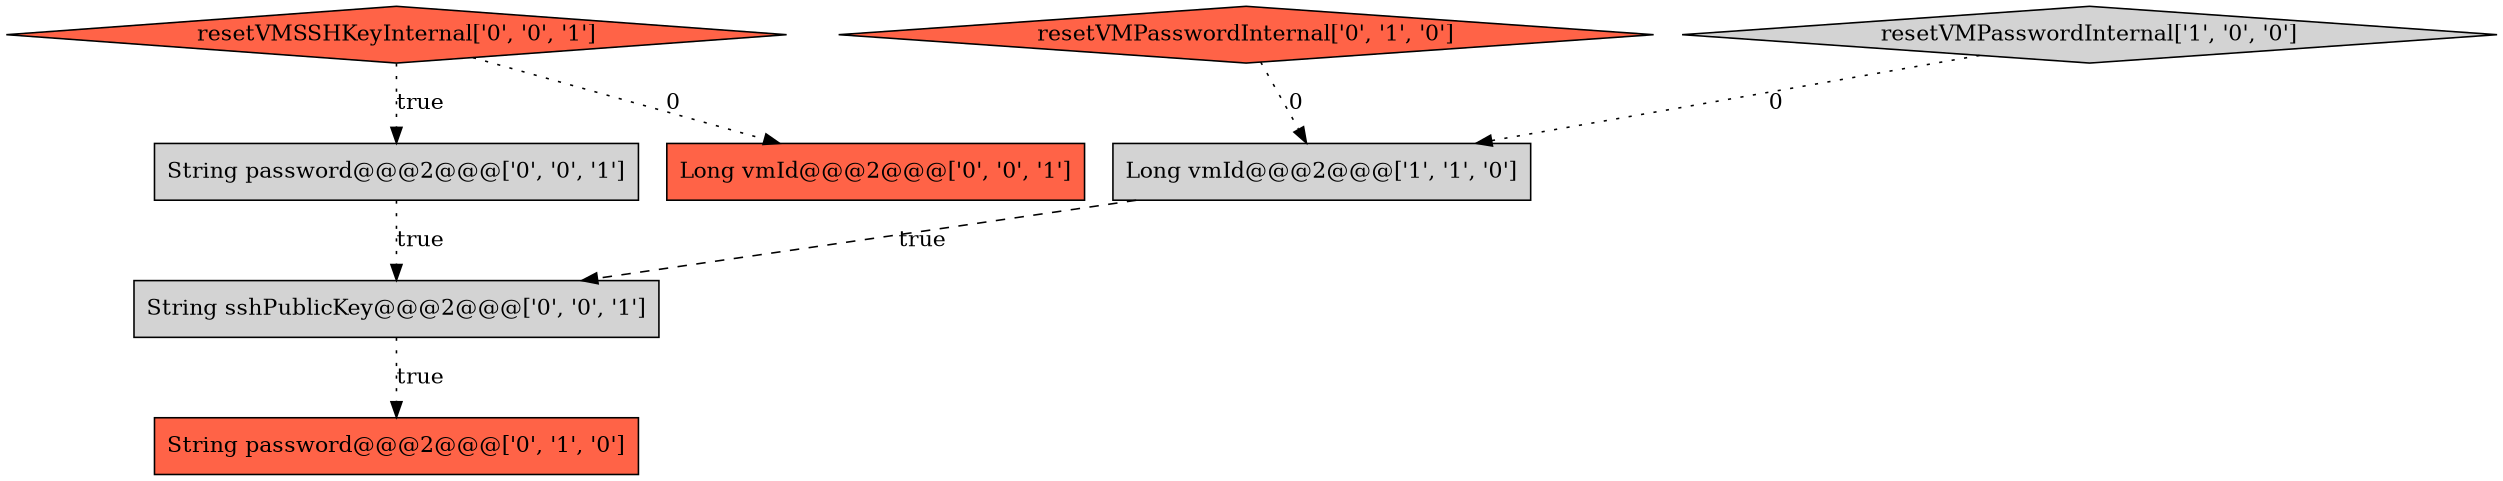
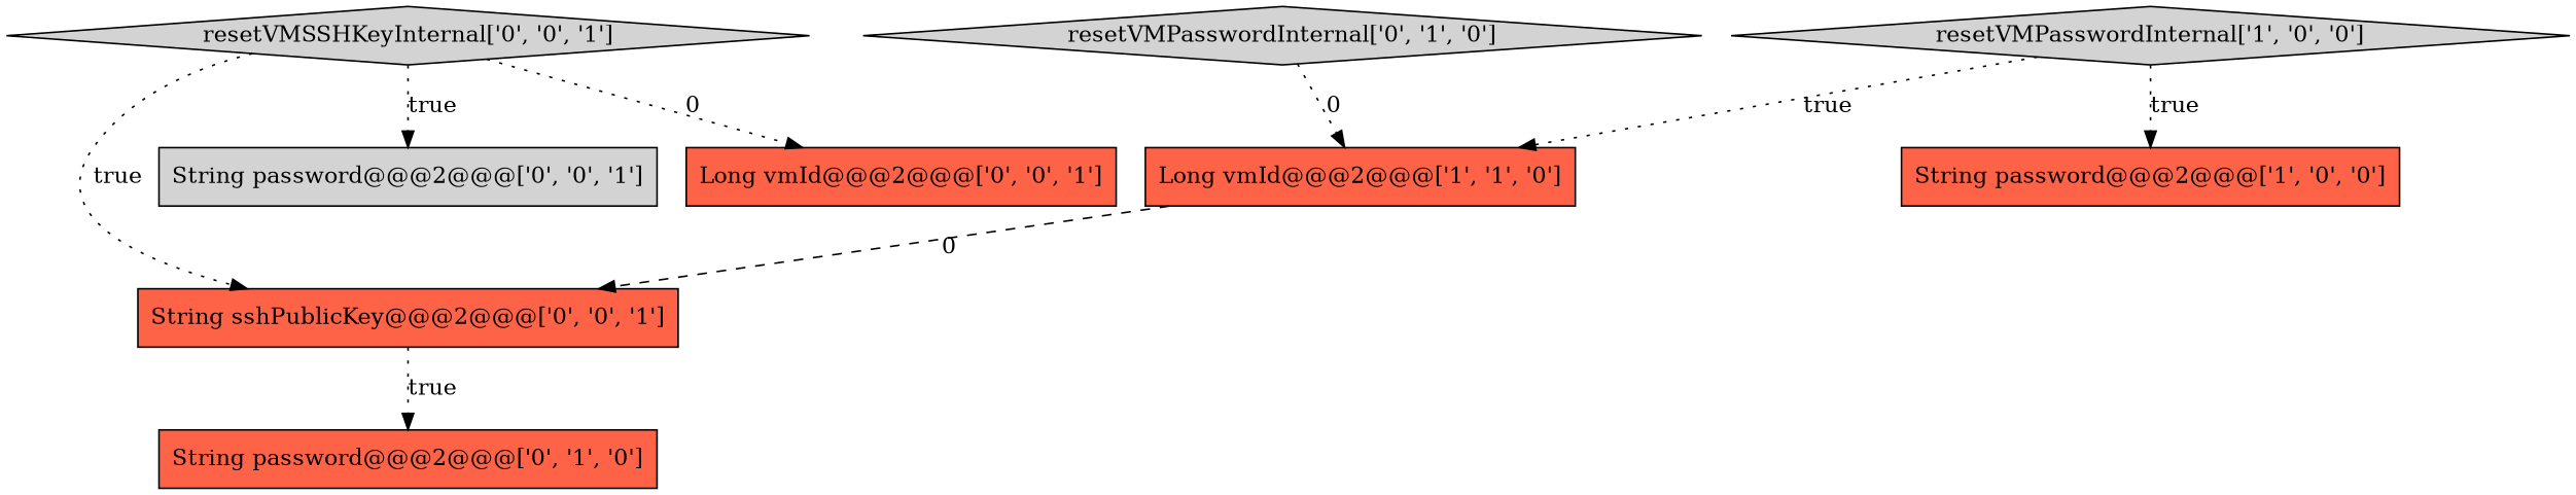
  digraph {
    node [fillcolor=tomato shape=box style=filled]
    edge [style=dotted]
-   n1 [label="resetVMPasswordInternal['0', '1', '0']" shape=diamond]
-   n2 [fillcolor=lightgray label="Long vmId@@@2@@@['1', '1', '0']"]
+   n1 [fillcolor=lightgray label="resetVMPasswordInternal['0', '1', '0']" shape=diamond]
+   n2 [label="Long vmId@@@2@@@['1', '1', '0']"]
    n3 [label="String password@@@2@@@['0', '1', '0']"]
-   n4 [fillcolor=lightgray label="String sshPublicKey@@@2@@@['0', '0', '1']"]
-   n5 [label="resetVMSSHKeyInternal['0', '0', '1']" shape=diamond]
+   n4 [label="String sshPublicKey@@@2@@@['0', '0', '1']"]
+   n5 [fillcolor=lightgray label="resetVMSSHKeyInternal['0', '0', '1']" shape=diamond]
    n6 [fillcolor=lightgray label="String password@@@2@@@['0', '0', '1']"]
    n7 [label="Long vmId@@@2@@@['0', '0', '1']"]
+   n8 [label="String password@@@2@@@['1', '0', '0']"]
    n9 [fillcolor=lightgray label="resetVMPasswordInternal['1', '0', '0']" shape=diamond]
    n1 -> n2 [label=0]
-   n2 -> n4 [label=true style=dashed]
+   n2 -> n4 [label=0 style=dashed]
    n4 -> n3 [label=true]
-   n6 -> n4 [label=true]
+   n5 -> n4 [label=true]
    n5 -> n6 [label=true]
    n5 -> n7 [label=0]
-   n9 -> n2 [label=0]
+   n9 -> n2 [label=true]
+   n9 -> n8 [label=true]
  }
